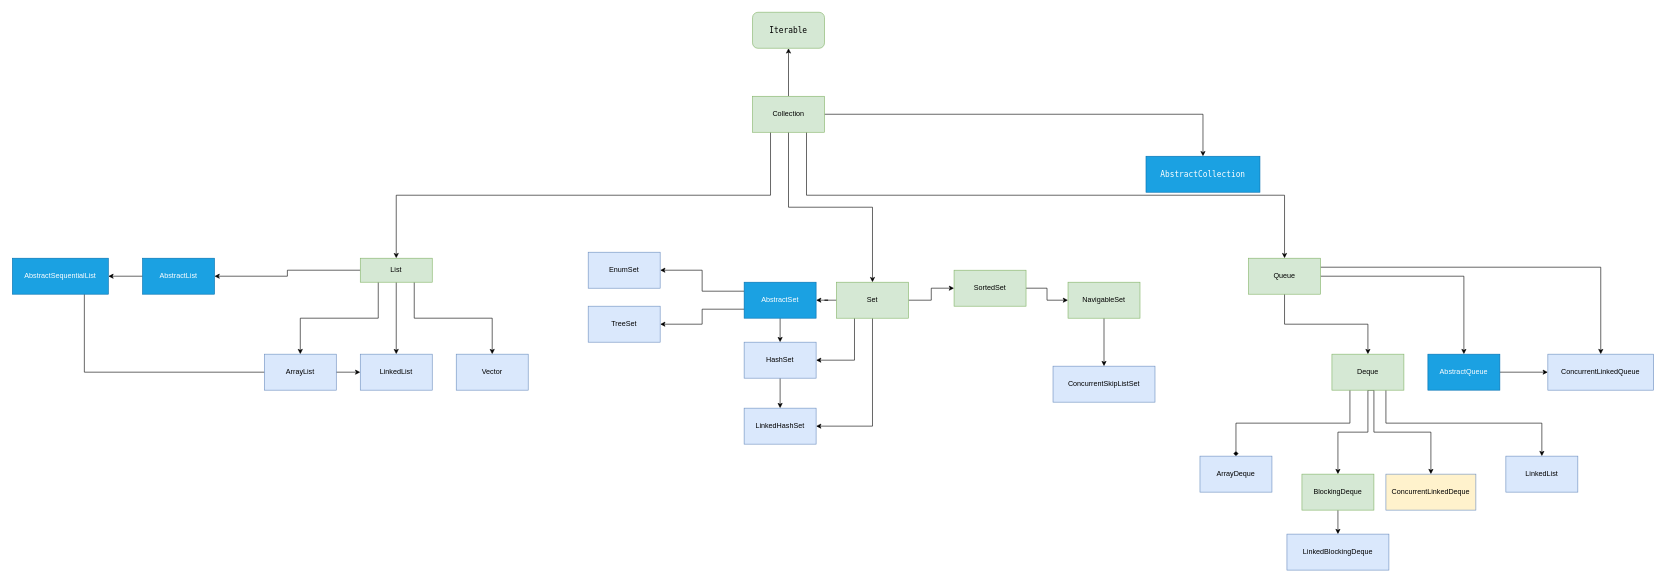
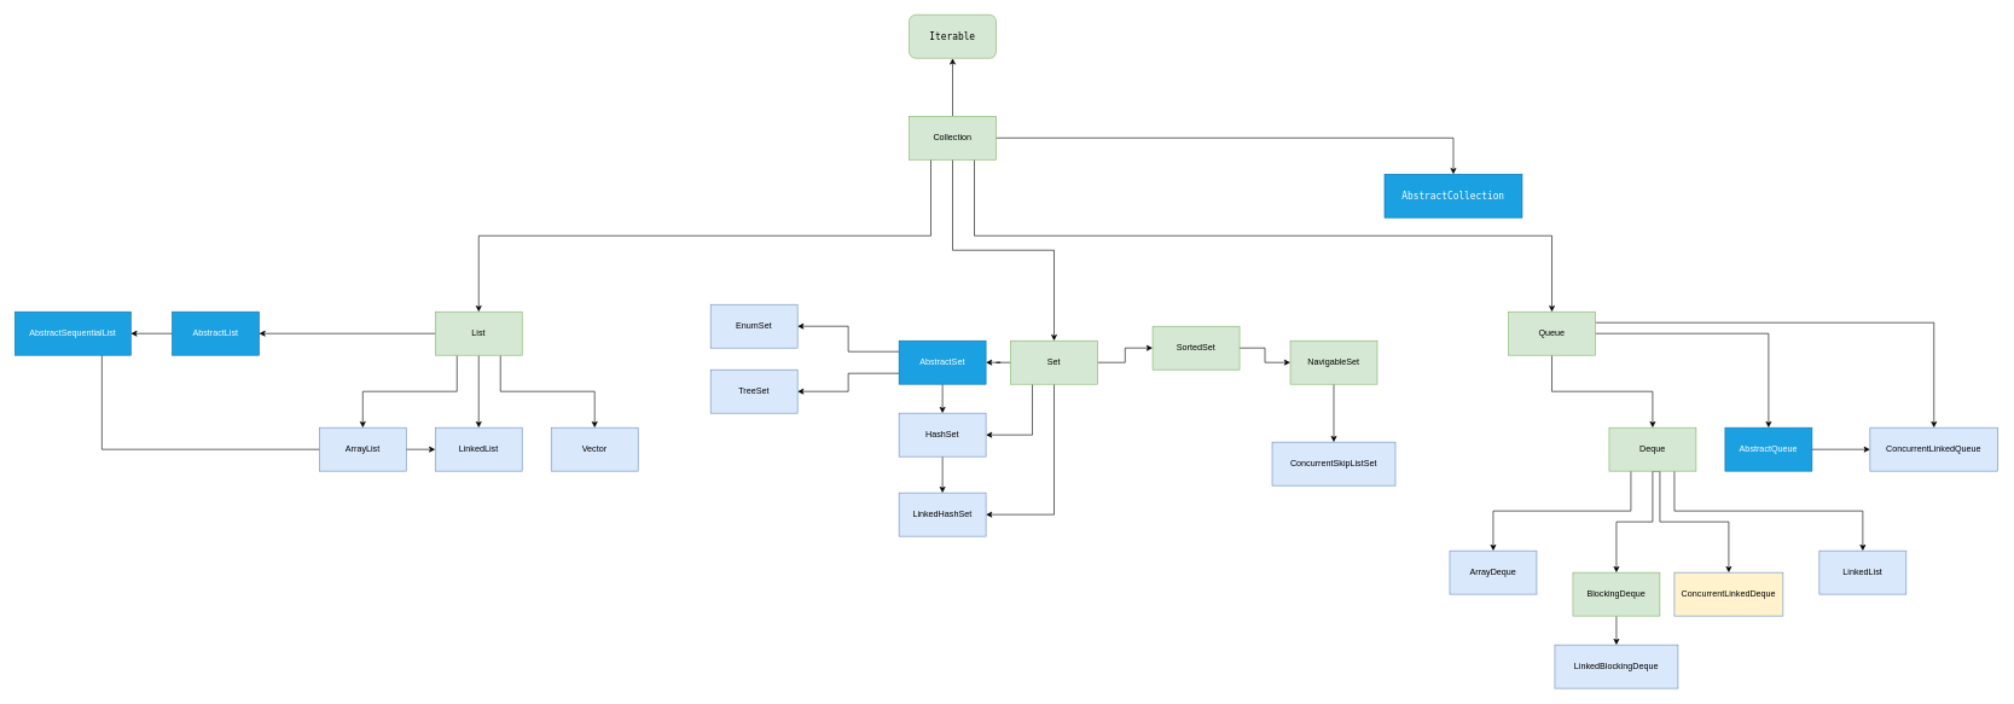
  <mxCell id="0" />
  <mxCell id="1" parent="0" />
  <mxCell id="2" style="edgeStyle=orthogonalEdgeStyle;rounded=0;orthogonalLoop=1;jettySize=auto;html=1;exitX=0.75;exitY=1;exitDx=0;exitDy=0;entryX=0;entryY=0.5;entryDx=0;entryDy=0;" edge="1" parent="1" source="30" target="28"><mxGeometry relative="1" as="geometry" /></mxCell>
  <mxCell id="3" style="edgeStyle=orthogonalEdgeStyle;rounded=0;orthogonalLoop=1;jettySize=auto;html=1;" edge="1" parent="1" source="8" target="23"><mxGeometry relative="1" as="geometry"><mxPoint x="1280" y="50" as="targetPoint" /></mxGeometry></mxCell>
  <mxCell id="4" style="edgeStyle=orthogonalEdgeStyle;rounded=0;orthogonalLoop=1;jettySize=auto;html=1;" edge="1" parent="1" source="8" target="24"><mxGeometry relative="1" as="geometry"><mxPoint x="1620" y="330" as="targetPoint" /></mxGeometry></mxCell>
  <mxCell id="5" style="edgeStyle=orthogonalEdgeStyle;rounded=0;orthogonalLoop=1;jettySize=auto;html=1;exitX=0.25;exitY=1;exitDx=0;exitDy=0;" edge="1" parent="1" source="8" target="13"><mxGeometry relative="1" as="geometry" /></mxCell>
  <mxCell id="6" style="edgeStyle=orthogonalEdgeStyle;rounded=0;orthogonalLoop=1;jettySize=auto;html=1;exitX=0.75;exitY=1;exitDx=0;exitDy=0;" edge="1" parent="1" source="8" target="22"><mxGeometry relative="1" as="geometry" /></mxCell>
  <mxCell id="7" style="edgeStyle=orthogonalEdgeStyle;rounded=0;orthogonalLoop=1;jettySize=auto;html=1;exitX=0.5;exitY=1;exitDx=0;exitDy=0;entryX=0.5;entryY=0;entryDx=0;entryDy=0;" edge="1" parent="1" source="8" target="18"><mxGeometry relative="1" as="geometry" /></mxCell>
  <mxCell id="8" value="Collection" style="rounded=0;whiteSpace=wrap;html=1;fillColor=#d5e8d4;strokeColor=#82b366;" vertex="1" parent="1"><mxGeometry x="1254" y="160" width="120" height="60" as="geometry" /></mxCell>
  <mxCell id="9" style="edgeStyle=orthogonalEdgeStyle;rounded=0;orthogonalLoop=1;jettySize=auto;html=1;" edge="1" parent="1" source="13" target="26"><mxGeometry relative="1" as="geometry"><mxPoint x="460" y="460" as="targetPoint" /></mxGeometry></mxCell>
  <mxCell id="10" style="edgeStyle=orthogonalEdgeStyle;rounded=0;orthogonalLoop=1;jettySize=auto;html=1;exitX=0.25;exitY=1;exitDx=0;exitDy=0;" edge="1" parent="1" source="13" target="27"><mxGeometry relative="1" as="geometry"><mxPoint x="500" y="620" as="targetPoint" /></mxGeometry></mxCell>
  <mxCell id="11" style="edgeStyle=orthogonalEdgeStyle;rounded=0;orthogonalLoop=1;jettySize=auto;html=1;exitX=0.5;exitY=1;exitDx=0;exitDy=0;" edge="1" parent="1" source="13" target="28"><mxGeometry relative="1" as="geometry"><mxPoint x="660" y="590" as="targetPoint" /></mxGeometry></mxCell>
  <mxCell id="12" style="edgeStyle=orthogonalEdgeStyle;rounded=0;orthogonalLoop=1;jettySize=auto;html=1;exitX=0.75;exitY=1;exitDx=0;exitDy=0;" edge="1" parent="1" source="13" target="29"><mxGeometry relative="1" as="geometry"><mxPoint x="830" y="590" as="targetPoint" /></mxGeometry></mxCell>
- <mxCell id="13" value="List" style="rounded=0;whiteSpace=wrap;html=1;fillColor=#d5e8d4;strokeColor=#82b366;" vertex="1" parent="1"><mxGeometry x="600" y="430" width="120" height="40" as="geometry" /></mxCell>
+ <mxCell id="13" value="List" style="rounded=0;whiteSpace=wrap;html=1;fillColor=#d5e8d4;strokeColor=#82b366;" vertex="1" parent="1"><mxGeometry x="600" y="430" width="120" height="60" as="geometry" /></mxCell>
  <mxCell id="14" style="edgeStyle=orthogonalEdgeStyle;rounded=0;orthogonalLoop=1;jettySize=auto;html=1;" edge="1" parent="1" source="18" target="34"><mxGeometry relative="1" as="geometry"><mxPoint x="1300" y="500" as="targetPoint" /></mxGeometry></mxCell>
  <mxCell id="15" style="edgeStyle=orthogonalEdgeStyle;rounded=0;orthogonalLoop=1;jettySize=auto;html=1;exitX=0.5;exitY=1;exitDx=0;exitDy=0;entryX=1;entryY=0.5;entryDx=0;entryDy=0;" edge="1" parent="1" source="18" target="37"><mxGeometry relative="1" as="geometry" /></mxCell>
  <mxCell id="16" style="edgeStyle=orthogonalEdgeStyle;rounded=0;orthogonalLoop=1;jettySize=auto;html=1;exitX=0.25;exitY=1;exitDx=0;exitDy=0;entryX=1;entryY=0.5;entryDx=0;entryDy=0;" edge="1" parent="1" source="18" target="36"><mxGeometry relative="1" as="geometry" /></mxCell>
  <mxCell id="17" style="edgeStyle=orthogonalEdgeStyle;rounded=0;orthogonalLoop=1;jettySize=auto;html=1;" edge="1" parent="1" source="18" target="39"><mxGeometry relative="1" as="geometry"><mxPoint x="1650" y="500" as="targetPoint" /></mxGeometry></mxCell>
  <mxCell id="18" value="Set" style="rounded=0;whiteSpace=wrap;html=1;fillColor=#d5e8d4;strokeColor=#82b366;" vertex="1" parent="1"><mxGeometry x="1394" y="470" width="120" height="60" as="geometry" /></mxCell>
  <mxCell id="19" style="edgeStyle=orthogonalEdgeStyle;rounded=0;orthogonalLoop=1;jettySize=auto;html=1;exitX=1;exitY=0.5;exitDx=0;exitDy=0;" edge="1" parent="1" source="22" target="46"><mxGeometry relative="1" as="geometry" /></mxCell>
  <mxCell id="20" style="edgeStyle=orthogonalEdgeStyle;rounded=0;orthogonalLoop=1;jettySize=auto;html=1;exitX=0.5;exitY=1;exitDx=0;exitDy=0;" edge="1" parent="1" source="22" target="51"><mxGeometry relative="1" as="geometry"><mxPoint x="2141" y="580" as="targetPoint" /></mxGeometry></mxCell>
  <mxCell id="21" style="edgeStyle=orthogonalEdgeStyle;rounded=0;orthogonalLoop=1;jettySize=auto;html=1;exitX=1;exitY=0.25;exitDx=0;exitDy=0;" edge="1" parent="1" source="22" target="52"><mxGeometry relative="1" as="geometry"><mxPoint x="2613.6" y="590" as="targetPoint" /></mxGeometry></mxCell>
  <mxCell id="22" value="Queue" style="rounded=0;whiteSpace=wrap;html=1;fillColor=#d5e8d4;strokeColor=#82b366;" vertex="1" parent="1"><mxGeometry x="2081" y="430" width="120" height="60" as="geometry" /></mxCell>
  <mxCell id="23" value="&lt;pre style=&quot;font-family: &amp;#34;jetbrains mono&amp;#34; , monospace ; font-size: 9.8pt&quot;&gt;Iterable&lt;/pre&gt;" style="whiteSpace=wrap;html=1;fillColor=#d5e8d4;strokeColor=#82b366;rounded=1;" vertex="1" parent="1"><mxGeometry x="1254" y="20" width="120" height="60" as="geometry" /></mxCell>
- <mxCell id="24" value="&lt;pre style=&quot;font-family: &amp;#34;jetbrains mono&amp;#34; , monospace ; font-size: 9.8pt&quot;&gt;AbstractCollection&lt;/pre&gt;" style="rounded=0;whiteSpace=wrap;html=1;fillColor=#1ba1e2;strokeColor=#006EAF;fontColor=#ffffff;" vertex="1" parent="1"><mxGeometry x="1910" y="260" width="190" height="60" as="geometry" /></mxCell>
+ <mxCell id="24" value="&lt;pre style=&quot;font-family: &amp;#34;jetbrains mono&amp;#34; , monospace ; font-size: 9.8pt&quot;&gt;AbstractCollection&lt;/pre&gt;" style="rounded=0;whiteSpace=wrap;html=1;fillColor=#1ba1e2;strokeColor=#006EAF;fontColor=#ffffff;" vertex="1" parent="1"><mxGeometry x="1910" y="240" width="190" height="60" as="geometry" /></mxCell>
  <mxCell id="25" style="edgeStyle=orthogonalEdgeStyle;rounded=0;orthogonalLoop=1;jettySize=auto;html=1;exitX=0;exitY=0.5;exitDx=0;exitDy=0;" edge="1" parent="1" source="26" target="30"><mxGeometry relative="1" as="geometry"><mxPoint x="120" y="460" as="targetPoint" /></mxGeometry></mxCell>
  <mxCell id="26" value="AbstractList" style="rounded=0;whiteSpace=wrap;html=1;fillColor=#1ba1e2;strokeColor=#006EAF;fontColor=#ffffff;" vertex="1" parent="1"><mxGeometry x="237" y="430" width="120" height="60" as="geometry" /></mxCell>
  <mxCell id="27" value="ArrayList" style="rounded=0;whiteSpace=wrap;html=1;fillColor=#dae8fc;strokeColor=#6c8ebf;" vertex="1" parent="1"><mxGeometry x="440" y="590" width="120" height="60" as="geometry" /></mxCell>
  <mxCell id="28" value="LinkedList" style="rounded=0;whiteSpace=wrap;html=1;fillColor=#dae8fc;strokeColor=#6c8ebf;" vertex="1" parent="1"><mxGeometry x="600" y="590" width="120" height="60" as="geometry" /></mxCell>
  <mxCell id="29" value="Vector" style="rounded=0;whiteSpace=wrap;html=1;fillColor=#dae8fc;strokeColor=#6c8ebf;" vertex="1" parent="1"><mxGeometry x="760" y="590" width="120" height="60" as="geometry" /></mxCell>
  <mxCell id="30" value="AbstractSequentialList" style="rounded=0;whiteSpace=wrap;html=1;fillColor=#1ba1e2;strokeColor=#006EAF;fontColor=#ffffff;" vertex="1" parent="1"><mxGeometry x="20" y="430" width="160" height="60" as="geometry" /></mxCell>
  <mxCell id="31" style="edgeStyle=orthogonalEdgeStyle;rounded=0;orthogonalLoop=1;jettySize=auto;html=1;exitX=0.5;exitY=1;exitDx=0;exitDy=0;" edge="1" parent="1" source="34" target="36"><mxGeometry relative="1" as="geometry"><mxPoint x="1300" y="600" as="targetPoint" /></mxGeometry></mxCell>
  <mxCell id="32" style="edgeStyle=orthogonalEdgeStyle;rounded=0;orthogonalLoop=1;jettySize=auto;html=1;exitX=0;exitY=0.25;exitDx=0;exitDy=0;entryX=1;entryY=0.5;entryDx=0;entryDy=0;" edge="1" parent="1" source="34" target="40"><mxGeometry relative="1" as="geometry" /></mxCell>
  <mxCell id="33" style="edgeStyle=orthogonalEdgeStyle;rounded=0;orthogonalLoop=1;jettySize=auto;html=1;exitX=0;exitY=0.75;exitDx=0;exitDy=0;" edge="1" parent="1" source="34" target="41"><mxGeometry relative="1" as="geometry"><mxPoint x="1070" y="530" as="targetPoint" /></mxGeometry></mxCell>
  <mxCell id="34" value="AbstractSet" style="rounded=0;whiteSpace=wrap;html=1;fillColor=#1ba1e2;strokeColor=#006EAF;fontColor=#ffffff;" vertex="1" parent="1"><mxGeometry x="1240" y="470" width="120" height="60" as="geometry" /></mxCell>
  <mxCell id="35" style="edgeStyle=orthogonalEdgeStyle;rounded=0;orthogonalLoop=1;jettySize=auto;html=1;" edge="1" parent="1" source="36" target="37"><mxGeometry relative="1" as="geometry"><mxPoint x="1300" y="710" as="targetPoint" /></mxGeometry></mxCell>
  <mxCell id="36" value="HashSet" style="rounded=0;whiteSpace=wrap;html=1;fillColor=#dae8fc;strokeColor=#6c8ebf;" vertex="1" parent="1"><mxGeometry x="1240" y="570" width="120" height="60" as="geometry" /></mxCell>
  <mxCell id="37" value="LinkedHashSet" style="rounded=0;whiteSpace=wrap;html=1;fillColor=#dae8fc;strokeColor=#6c8ebf;" vertex="1" parent="1"><mxGeometry x="1240" y="680" width="120" height="60" as="geometry" /></mxCell>
  <mxCell id="38" style="edgeStyle=orthogonalEdgeStyle;rounded=0;orthogonalLoop=1;jettySize=auto;html=1;" edge="1" parent="1" source="39" target="43"><mxGeometry relative="1" as="geometry"><mxPoint x="1840" y="500" as="targetPoint" /></mxGeometry></mxCell>
  <mxCell id="39" value="SortedSet" style="rounded=0;whiteSpace=wrap;html=1;fillColor=#d5e8d4;strokeColor=#82b366;" vertex="1" parent="1"><mxGeometry x="1590" y="450" width="120" height="60" as="geometry" /></mxCell>
  <mxCell id="40" value="EnumSet" style="rounded=0;whiteSpace=wrap;html=1;fillColor=#dae8fc;strokeColor=#6c8ebf;" vertex="1" parent="1"><mxGeometry x="980" y="420" width="120" height="60" as="geometry" /></mxCell>
  <mxCell id="41" value="TreeSet" style="rounded=0;whiteSpace=wrap;html=1;fillColor=#dae8fc;strokeColor=#6c8ebf;" vertex="1" parent="1"><mxGeometry x="980" y="510" width="120" height="60" as="geometry" /></mxCell>
  <mxCell id="42" style="edgeStyle=orthogonalEdgeStyle;rounded=0;orthogonalLoop=1;jettySize=auto;html=1;exitX=0.5;exitY=1;exitDx=0;exitDy=0;" edge="1" parent="1" source="43" target="44"><mxGeometry relative="1" as="geometry"><mxPoint x="1840" y="640" as="targetPoint" /></mxGeometry></mxCell>
  <mxCell id="43" value="NavigableSet" style="rounded=0;whiteSpace=wrap;html=1;fillColor=#d5e8d4;strokeColor=#82b366;" vertex="1" parent="1"><mxGeometry x="1780" y="470" width="120" height="60" as="geometry" /></mxCell>
  <mxCell id="44" value="ConcurrentSkipListSet" style="rounded=0;whiteSpace=wrap;html=1;fillColor=#dae8fc;strokeColor=#6c8ebf;" vertex="1" parent="1"><mxGeometry x="1755" y="610" width="170" height="60" as="geometry" /></mxCell>
  <mxCell id="45" style="edgeStyle=orthogonalEdgeStyle;rounded=0;orthogonalLoop=1;jettySize=auto;html=1;exitX=1;exitY=0.5;exitDx=0;exitDy=0;entryX=0;entryY=0.5;entryDx=0;entryDy=0;" edge="1" parent="1" source="46" target="52"><mxGeometry relative="1" as="geometry" /></mxCell>
  <mxCell id="46" value="AbstractQueue" style="rounded=0;whiteSpace=wrap;html=1;fillColor=#1ba1e2;strokeColor=#006EAF;fontColor=#ffffff;" vertex="1" parent="1"><mxGeometry x="2380" y="590" width="120" height="60" as="geometry" /></mxCell>
- <mxCell id="47" style="edgeStyle=orthogonalEdgeStyle;rounded=0;orthogonalLoop=1;jettySize=auto;html=1;exitX=0.25;exitY=1;exitDx=0;exitDy=0;endArrow=diamond;" edge="1" parent="1" source="51" target="53"><mxGeometry relative="1" as="geometry"><mxPoint x="2210" y="730" as="targetPoint" /></mxGeometry></mxCell>
+ <mxCell id="47" style="edgeStyle=orthogonalEdgeStyle;rounded=0;orthogonalLoop=1;jettySize=auto;html=1;exitX=0.25;exitY=1;exitDx=0;exitDy=0;" edge="1" parent="1" source="51" target="53"><mxGeometry relative="1" as="geometry"><mxPoint x="2210" y="730" as="targetPoint" /></mxGeometry></mxCell>
  <mxCell id="48" style="edgeStyle=orthogonalEdgeStyle;rounded=0;orthogonalLoop=1;jettySize=auto;html=1;exitX=0.75;exitY=1;exitDx=0;exitDy=0;" edge="1" parent="1" source="51" target="54"><mxGeometry relative="1" as="geometry"><mxPoint x="2350" y="700" as="targetPoint" /></mxGeometry></mxCell>
  <mxCell id="49" style="edgeStyle=orthogonalEdgeStyle;rounded=0;orthogonalLoop=1;jettySize=auto;html=1;exitX=0.5;exitY=1;exitDx=0;exitDy=0;" edge="1" parent="1" source="51" target="56"><mxGeometry relative="1" as="geometry"><mxPoint x="2280" y="750" as="targetPoint" /></mxGeometry></mxCell>
  <mxCell id="50" style="edgeStyle=orthogonalEdgeStyle;rounded=0;orthogonalLoop=1;jettySize=auto;html=1;exitX=0.5;exitY=1;exitDx=0;exitDy=0;" edge="1" parent="1" source="51" target="57"><mxGeometry relative="1" as="geometry"><mxPoint x="2350" y="790" as="targetPoint" /><Array as="points"><mxPoint x="2290" y="650" /><mxPoint x="2290" y="720" /><mxPoint x="2385" y="720" /></Array></mxGeometry></mxCell>
  <mxCell id="51" value="Deque" style="rounded=0;whiteSpace=wrap;html=1;fillColor=#d5e8d4;strokeColor=#82b366;" vertex="1" parent="1"><mxGeometry x="2220" y="590" width="120" height="60" as="geometry" /></mxCell>
  <mxCell id="52" value="ConcurrentLinkedQueue" style="rounded=0;whiteSpace=wrap;html=1;fillColor=#dae8fc;strokeColor=#6c8ebf;" vertex="1" parent="1"><mxGeometry x="2580" y="590" width="176.4" height="60" as="geometry" /></mxCell>
  <mxCell id="53" value="ArrayDeque" style="rounded=0;whiteSpace=wrap;html=1;fillColor=#dae8fc;strokeColor=#6c8ebf;" vertex="1" parent="1"><mxGeometry x="2000" y="760" width="120" height="60" as="geometry" /></mxCell>
  <mxCell id="54" value="LinkedList" style="rounded=0;whiteSpace=wrap;html=1;fillColor=#dae8fc;strokeColor=#6c8ebf;" vertex="1" parent="1"><mxGeometry x="2510" y="760" width="120" height="60" as="geometry" /></mxCell>
  <mxCell id="55" style="edgeStyle=orthogonalEdgeStyle;rounded=0;orthogonalLoop=1;jettySize=auto;html=1;exitX=0.5;exitY=1;exitDx=0;exitDy=0;" edge="1" parent="1" source="56" target="59"><mxGeometry relative="1" as="geometry"><mxPoint x="2230" y="900" as="targetPoint" /></mxGeometry></mxCell>
  <mxCell id="56" value="BlockingDeque" style="rounded=0;whiteSpace=wrap;html=1;fillColor=#d5e8d4;strokeColor=#82b366;" vertex="1" parent="1"><mxGeometry x="2170" y="790" width="120" height="60" as="geometry" /></mxCell>
  <mxCell id="57" value="ConcurrentLinkedDeque" style="rounded=0;whiteSpace=wrap;html=1;fillColor=#fff2cc;strokeColor=#6c8ebf;" vertex="1" parent="1"><mxGeometry x="2310" y="790" width="150" height="60" as="geometry" /></mxCell>
  <mxCell id="58" style="edgeStyle=orthogonalEdgeStyle;rounded=0;orthogonalLoop=1;jettySize=auto;html=1;exitX=0.5;exitY=1;exitDx=0;exitDy=0;" edge="1" parent="1" source="54" target="54"><mxGeometry relative="1" as="geometry" /></mxCell>
  <mxCell id="59" value="LinkedBlockingDeque" style="rounded=0;whiteSpace=wrap;html=1;fillColor=#dae8fc;strokeColor=#6c8ebf;" vertex="1" parent="1"><mxGeometry x="2145" y="890" width="170" height="60" as="geometry" /></mxCell>
